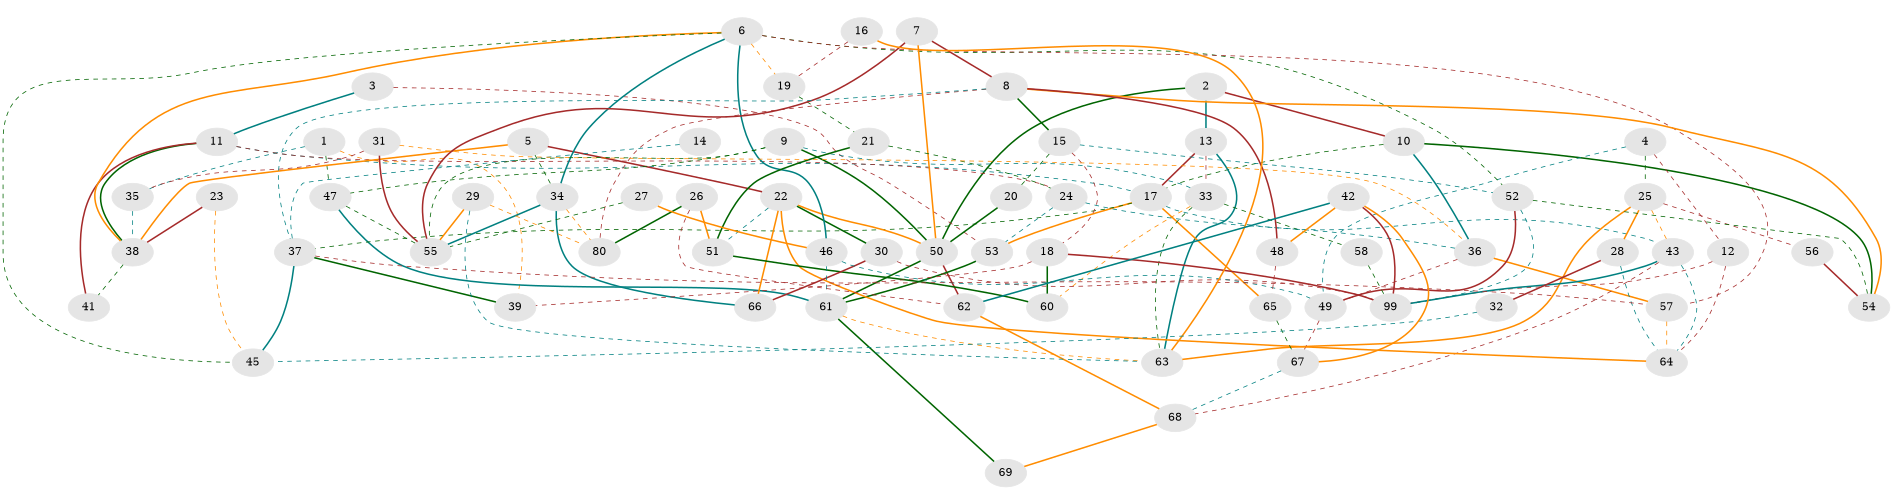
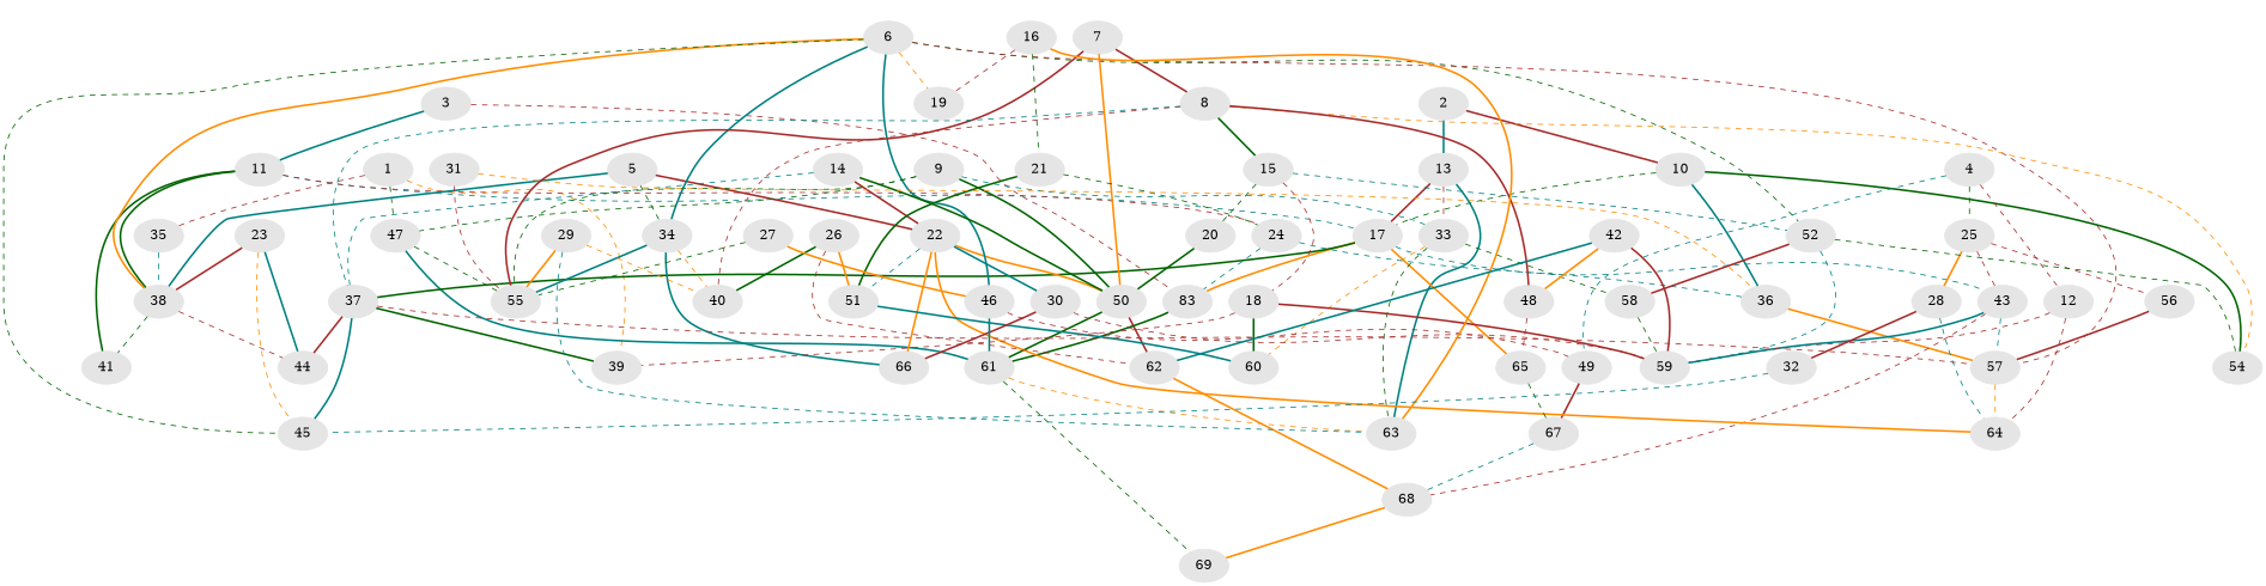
  graph {
    fontname="DejaVu Serif"
    node [color=gray90 fontname="DejaVu Serif" style=filled]
    edge [color=brown fontname="DejaVu Serif" style=dashed]
    1
    35
    39
    47
    38
    55
    61
    2
    10
    13
    50
    54
    17
    36
    33
    63
    62
    3
    11
-   53
+   53 [label=83]
    24
    41
    4
    12
    25
    49
-   59 [label=99]
+   59
    64
    43
    28
    56
    67
    5
    22
    34
    51
    30
    66
-   40 [label=80]
+   40
+   44
    6
    19
    45
    46
    52
    57
    26
    58
    7
    8
    15
    37
    48
    18
    20
    65
    9
    60
    14
    16
    21
    68
    23
    32
    27
    29
    31
    42
    69
-   1 -- 35 [color=teal]
+   1 -- 35
    1 -- 39 [color=darkorange]
    1 -- 47 [color=darkgreen]
    35 -- 38 [color=teal]
    47 -- 55 [color=darkgreen]
    47 -- 61 [color=teal style=bold]
    38 -- 41 [color=darkgreen]
+   38 -- 44
    61 -- 63 [color=darkorange]
-   61 -- 69 [color=darkgreen style=bold]
+   61 -- 69 [color=darkgreen]
    2 -- 10 [style=bold]
    2 -- 13 [color=teal style=bold]
-   2 -- 50 [color=darkgreen style=bold]
+   14 -- 50 [color=darkgreen style=bold]
    10 -- 54 [color=darkgreen style=bold]
    10 -- 17 [color=darkgreen]
    10 -- 36 [color=teal style=bold]
    13 -- 17 [style=bold]
    13 -- 33
    13 -- 63 [color=teal style=bold]
    50 -- 61 [color=darkgreen style=bold]
    50 -- 62 [style=bold]
    17 -- 53 [color=darkorange style=bold]
    17 -- 43 [color=teal]
-   17 -- 37 [color=darkgreen]
+   17 -- 37 [color=darkgreen style=bold]
    17 -- 65 [color=darkorange style=bold]
-   36 -- 49
    36 -- 57 [color=darkorange style=bold]
    33 -- 63 [color=darkgreen]
    33 -- 58 [color=darkgreen]
    33 -- 60 [color=darkorange]
    62 -- 68 [color=darkorange style=bold]
    3 -- 11 [color=teal style=bold]
    3 -- 53
    11 -- 38 [color=darkgreen style=bold]
    11 -- 17 [color=teal]
    11 -- 24
-   11 -- 41 [style=bold]
+   11 -- 41 [color=darkgreen style=bold]
    53 -- 61 [color=darkgreen style=bold]
    24 -- 36 [color=teal]
    24 -- 53 [color=teal]
    4 -- 12
    4 -- 25 [color=darkgreen]
    4 -- 49 [color=teal]
    12 -- 59
    12 -- 64
-   25 -- 63 [color=darkorange style=bold]
-   25 -- 43 [color=darkorange]
+   25 -- 43
    25 -- 28 [color=darkorange style=bold]
    25 -- 56
-   49 -- 67
+   49 -- 67 [style=bold]
    43 -- 59 [color=teal style=bold]
-   43 -- 64 [color=teal]
+   43 -- 57 [color=teal]
    43 -- 68
    28 -- 64 [color=teal]
    28 -- 32 [style=bold]
-   56 -- 54 [style=bold]
+   56 -- 57 [style=bold]
    67 -- 68 [color=teal]
-   5 -- 38 [color=darkorange style=bold]
+   5 -- 38 [color=teal style=bold]
    5 -- 22 [style=bold]
    5 -- 34 [color=darkgreen]
    22 -- 50 [color=darkorange style=bold]
    22 -- 64 [color=darkorange style=bold]
    22 -- 51 [color=teal]
-   22 -- 30 [color=darkgreen style=bold]
+   22 -- 30 [color=teal style=bold]
    22 -- 66 [color=darkorange style=bold]
    34 -- 55 [color=teal style=bold]
    34 -- 66 [color=teal style=bold]
    34 -- 40 [color=darkorange]
-   51 -- 60 [color=darkgreen style=bold]
+   51 -- 60 [color=teal style=bold]
    30 -- 59
    30 -- 66 [style=bold]
    6 -- 38 [color=darkorange style=bold]
    6 -- 34 [color=teal style=bold]
    6 -- 19 [color=darkorange]
    6 -- 45 [color=darkgreen]
    6 -- 46 [color=teal style=bold]
    6 -- 52 [color=darkgreen]
    6 -- 57
-   46 -- 61 [color=teal]
-   46 -- 49 [color=teal]
+   46 -- 61 [color=teal style=bold]
+   46 -- 49
    52 -- 54 [color=darkgreen]
    52 -- 59 [color=teal]
-   52 -- 49 [style=bold]
+   52 -- 58 [style=bold]
    57 -- 64 [color=darkorange]
    26 -- 62
    26 -- 51 [color=darkorange style=bold]
    26 -- 40 [color=darkgreen style=bold]
    58 -- 59 [color=darkgreen]
    7 -- 55 [style=bold]
    7 -- 50 [color=darkorange style=bold]
    7 -- 8 [style=bold]
-   8 -- 54 [color=darkorange style=bold]
+   8 -- 54 [color=darkorange]
    8 -- 40
    8 -- 15 [color=darkgreen style=bold]
    8 -- 37 [color=teal]
    8 -- 48 [style=bold]
    15 -- 52 [color=teal]
    15 -- 18
    15 -- 20 [color=darkgreen]
    37 -- 39 [color=darkgreen style=bold]
+   37 -- 44 [style=bold]
    37 -- 45 [color=teal style=bold]
    37 -- 57
    48 -- 65
    18 -- 39
    18 -- 59 [style=bold]
    18 -- 60 [color=darkgreen style=bold]
    20 -- 50 [color=darkgreen style=bold]
    65 -- 67 [color=darkgreen]
    9 -- 47 [color=darkgreen]
    9 -- 55 [color=darkgreen]
    9 -- 50 [color=darkgreen style=bold]
    9 -- 33 [color=teal]
+   14 -- 22 [style=bold]
    14 -- 37 [color=teal]
    16 -- 63 [color=darkorange style=bold]
    16 -- 19
-   19 -- 21 [color=darkgreen]
+   16 -- 21 [color=darkgreen]
    21 -- 24 [color=darkgreen]
    21 -- 51 [color=darkgreen style=bold]
    68 -- 69 [color=darkorange style=bold]
    23 -- 38 [style=bold]
+   23 -- 44 [color=teal style=bold]
    23 -- 45 [color=darkorange]
    32 -- 45 [color=teal]
    27 -- 55 [color=darkgreen]
    27 -- 46 [color=darkorange style=bold]
    29 -- 55 [color=darkorange style=bold]
    29 -- 63 [color=teal]
    29 -- 40 [color=darkorange]
-   31 -- 35
-   31 -- 55 [style=bold]
+   31 -- 55
    31 -- 36 [color=darkorange]
    42 -- 62 [color=teal style=bold]
    42 -- 59 [style=bold]
-   42 -- 67 [color=darkorange style=bold]
    42 -- 48 [color=darkorange style=bold]
  }
